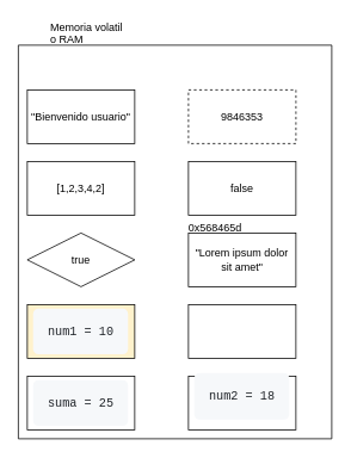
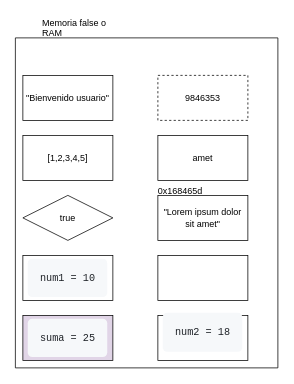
  <mxCell id="0" />
  <mxCell id="1" parent="0" />
  <mxCell id="2" value="" style="swimlane;startSize=0;" parent="1" vertex="1"><mxGeometry x="20" y="50" width="350" height="440" as="geometry" /></mxCell>
  <mxCell id="3" value="&quot;Bienvenido usuario&quot;" style="rounded=0;whiteSpace=wrap;html=1;" parent="2" vertex="1"><mxGeometry x="10" y="50" width="120" height="60" as="geometry" /></mxCell>
  <mxCell id="4" value="9846353" style="rounded=0;whiteSpace=wrap;html=1;dashed=1;" parent="2" vertex="1"><mxGeometry x="190" y="50" width="120" height="60" as="geometry" /></mxCell>
- <mxCell id="5" value="[1,2,3,4,2]" style="rounded=0;whiteSpace=wrap;html=1;" parent="2" vertex="1"><mxGeometry x="10" y="130" width="120" height="60" as="geometry" /></mxCell>
- <mxCell id="6" value="false" style="rounded=0;whiteSpace=wrap;html=1;" parent="2" vertex="1"><mxGeometry x="190" y="130" width="120" height="60" as="geometry" /></mxCell>
+ <mxCell id="5" value="[1,2,3,4,5]" style="rounded=0;whiteSpace=wrap;html=1;" parent="2" vertex="1"><mxGeometry x="10" y="130" width="120" height="60" as="geometry" /></mxCell>
+ <mxCell id="6" value="amet" style="rounded=0;whiteSpace=wrap;html=1;" parent="2" vertex="1"><mxGeometry x="190" y="130" width="120" height="60" as="geometry" /></mxCell>
  <mxCell id="7" value="true" style="rhombus;whiteSpace=wrap;html=1;" parent="2" vertex="1"><mxGeometry x="10" y="210" width="120" height="60" as="geometry" /></mxCell>
  <mxCell id="8" value="&quot;Lorem ipsum dolor sit amet&quot;" style="rounded=0;whiteSpace=wrap;html=1;" parent="2" vertex="1"><mxGeometry x="190" y="210" width="120" height="60" as="geometry" /></mxCell>
- <mxCell id="9" value="&lt;pre style=&quot;box-sizing: border-box; font-family: ui-monospace, SFMono-Regular, &amp;quot;SF Mono&amp;quot;, Menlo, Consolas, &amp;quot;Liberation Mono&amp;quot;, monospace; font-size: 13.6px; margin-top: 0px; margin-bottom: 0px; overflow-wrap: normal; padding: 16px; overflow: auto; line-height: 1.45; color: rgb(31, 35, 40); background-color: rgb(246, 248, 250); border-radius: 6px; word-break: normal; text-align: start;&quot;&gt;num1 &lt;span style=&quot;box-sizing: border-box; color: var(--color-prettylights-syntax-constant);&quot; class=&quot;pl-c1&quot;&gt;=&lt;/span&gt; &lt;span style=&quot;box-sizing: border-box; color: var(--color-prettylights-syntax-constant);&quot; class=&quot;pl-c1&quot;&gt;10&lt;/span&gt;&lt;/pre&gt;" style="rounded=0;whiteSpace=wrap;html=1;fillColor=#fff2cc;" parent="2" vertex="1"><mxGeometry x="10" y="290" width="120" height="60" as="geometry" /></mxCell>
+ <mxCell id="9" value="&lt;pre style=&quot;box-sizing: border-box; font-family: ui-monospace, SFMono-Regular, &amp;quot;SF Mono&amp;quot;, Menlo, Consolas, &amp;quot;Liberation Mono&amp;quot;, monospace; font-size: 13.6px; margin-top: 0px; margin-bottom: 0px; overflow-wrap: normal; padding: 16px; overflow: auto; line-height: 1.45; color: rgb(31, 35, 40); background-color: rgb(246, 248, 250); border-radius: 6px; word-break: normal; text-align: start;&quot;&gt;num1 &lt;span style=&quot;box-sizing: border-box; color: var(--color-prettylights-syntax-constant);&quot; class=&quot;pl-c1&quot;&gt;=&lt;/span&gt; &lt;span style=&quot;box-sizing: border-box; color: var(--color-prettylights-syntax-constant);&quot; class=&quot;pl-c1&quot;&gt;10&lt;/span&gt;&lt;/pre&gt;" style="rounded=0;whiteSpace=wrap;html=1;" parent="2" vertex="1"><mxGeometry x="10" y="290" width="120" height="60" as="geometry" /></mxCell>
  <mxCell id="10" value="" style="rounded=0;whiteSpace=wrap;html=1;" parent="2" vertex="1"><mxGeometry x="190" y="290" width="120" height="60" as="geometry" /></mxCell>
- <mxCell id="11" value="&lt;pre style=&quot;box-sizing: border-box; font-family: ui-monospace, SFMono-Regular, &amp;quot;SF Mono&amp;quot;, Menlo, Consolas, &amp;quot;Liberation Mono&amp;quot;, monospace; font-size: 13.6px; margin-top: 0px; margin-bottom: 0px; overflow-wrap: normal; padding: 16px; overflow: auto; line-height: 1.45; color: rgb(31, 35, 40); background-color: rgb(246, 248, 250); border-radius: 6px; word-break: normal; text-align: start;&quot;&gt;suma &lt;span style=&quot;box-sizing: border-box; color: var(--color-prettylights-syntax-constant);&quot; class=&quot;pl-c1&quot;&gt;=&lt;/span&gt; 25&lt;/pre&gt;" style="rounded=0;whiteSpace=wrap;html=1;" parent="2" vertex="1"><mxGeometry x="10" y="370" width="120" height="60" as="geometry" /></mxCell>
+ <mxCell id="11" value="&lt;pre style=&quot;box-sizing: border-box; font-family: ui-monospace, SFMono-Regular, &amp;quot;SF Mono&amp;quot;, Menlo, Consolas, &amp;quot;Liberation Mono&amp;quot;, monospace; font-size: 13.6px; margin-top: 0px; margin-bottom: 0px; overflow-wrap: normal; padding: 16px; overflow: auto; line-height: 1.45; color: rgb(31, 35, 40); background-color: rgb(246, 248, 250); border-radius: 6px; word-break: normal; text-align: start;&quot;&gt;suma &lt;span style=&quot;box-sizing: border-box; color: var(--color-prettylights-syntax-constant);&quot; class=&quot;pl-c1&quot;&gt;=&lt;/span&gt; 25&lt;/pre&gt;" style="rounded=0;whiteSpace=wrap;html=1;fillColor=#e1d5e7;" parent="2" vertex="1"><mxGeometry x="10" y="370" width="120" height="60" as="geometry" /></mxCell>
  <mxCell id="12" value="&#10;&lt;pre style=&quot;box-sizing: border-box; font-family: ui-monospace, SFMono-Regular, &amp;quot;SF Mono&amp;quot;, Menlo, Consolas, &amp;quot;Liberation Mono&amp;quot;, monospace; font-size: 13.6px; margin-top: 0px; margin-bottom: 0px; overflow-wrap: normal; padding: 16px; overflow: auto; line-height: 1.45; color: rgb(31, 35, 40); background-color: rgb(246, 248, 250); border-radius: 6px; word-break: normal; font-style: normal; font-variant-ligatures: normal; font-variant-caps: normal; font-weight: 400; letter-spacing: normal; orphans: 2; text-align: start; text-indent: 0px; text-transform: none; widows: 2; word-spacing: 0px; -webkit-text-stroke-width: 0px; text-decoration-thickness: initial; text-decoration-style: initial; text-decoration-color: initial;&quot;&gt;&lt;span style=&quot;box-sizing: border-box;&quot; class=&quot;pl-s1&quot;&gt;num2&lt;/span&gt; &lt;span style=&quot;box-sizing: border-box; color: var(--color-prettylights-syntax-constant);&quot; class=&quot;pl-c1&quot;&gt;=&lt;/span&gt; &lt;span style=&quot;box-sizing: border-box; color: var(--color-prettylights-syntax-constant);&quot; class=&quot;pl-c1&quot;&gt;18&lt;/span&gt;&lt;/pre&gt;&#10;&#10;" style="rounded=0;whiteSpace=wrap;html=1;" parent="2" vertex="1"><mxGeometry x="190" y="370" width="120" height="60" as="geometry" /></mxCell>
- <mxCell id="13" value="0x568465d" style="text;html=1;strokeColor=none;fillColor=none;align=center;verticalAlign=middle;whiteSpace=wrap;rounded=0;" parent="2" vertex="1"><mxGeometry x="190" y="190" width="60" height="30" as="geometry" /></mxCell>
- <mxCell id="14" value="Memoria volatil o RAM" style="text;strokeColor=none;fillColor=none;align=left;verticalAlign=middle;spacingLeft=4;spacingRight=4;overflow=hidden;points=[[0,0.5],[1,0.5]];portConstraint=eastwest;rotatable=0;whiteSpace=wrap;html=1;" parent="1" vertex="1"><mxGeometry x="50" y="20" width="100" height="30" as="geometry" /></mxCell>
+ <mxCell id="13" value="0x168465d" style="text;html=1;strokeColor=none;fillColor=none;align=center;verticalAlign=middle;whiteSpace=wrap;rounded=0;" parent="2" vertex="1"><mxGeometry x="190" y="190" width="60" height="30" as="geometry" /></mxCell>
+ <mxCell id="14" value="Memoria false o RAM" style="text;strokeColor=none;fillColor=none;align=left;verticalAlign=middle;spacingLeft=4;spacingRight=4;overflow=hidden;points=[[0,0.5],[1,0.5]];portConstraint=eastwest;rotatable=0;whiteSpace=wrap;html=1;" parent="1" vertex="1"><mxGeometry x="50" y="20" width="100" height="30" as="geometry" /></mxCell>
